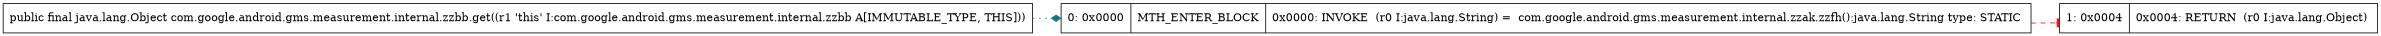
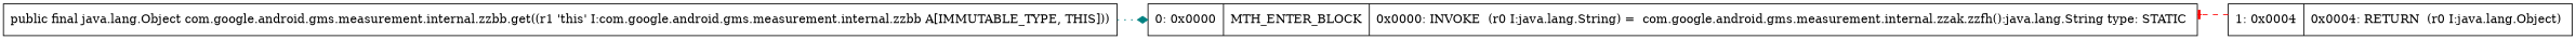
  digraph {
    rankdir=LR
    node [shape=record]
    n1 [label="{0\:\ 0x0000|MTH_ENTER_BLOCK\l|0x0000: INVOKE  (r0 I:java.lang.String) =  com.google.android.gms.measurement.internal.zzak.zzfh():java.lang.String type: STATIC \l}"]
    n2 [label="{1\:\ 0x0004|0x0004: RETURN  (r0 I:java.lang.Object) \l}"]
    n3 [label="{public final java.lang.Object com.google.android.gms.measurement.internal.zzbb.get((r1 'this' I:com.google.android.gms.measurement.internal.zzbb A[IMMUTABLE_TYPE, THIS])) }"]
-   n1 -> n2 [color=red style=dashed arrowhead=tee]
+   n2 -> n1 [color=red style=dashed arrowhead=tee]
    n3 -> n1 [color=teal style=dotted arrowhead=diamond]
  }
